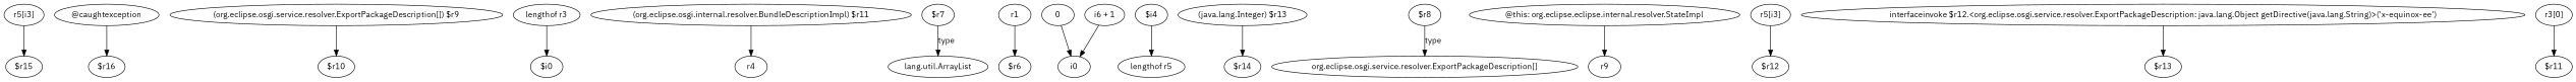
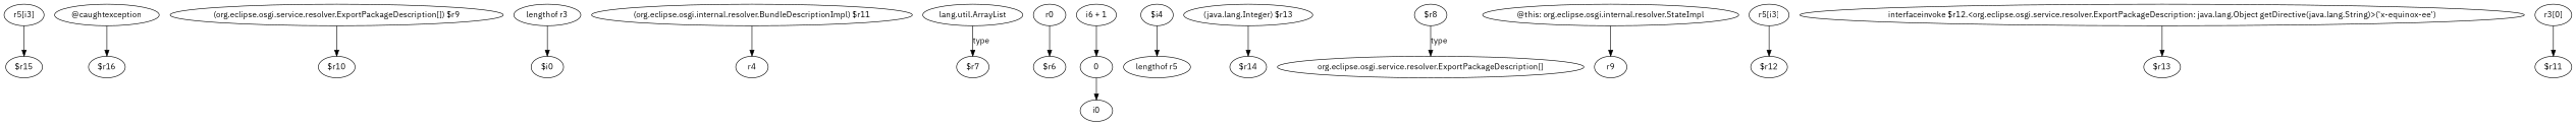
  digraph {
    fontname="IBM Plex Sans"
    node [fontname="IBM Plex Sans"]
    edge [fontname="IBM Plex Sans"]
    n1 [label="r5[i3]"]
    n2 [label="$r15"]
    n3 [label="@caughtexception"]
    n4 [label="$r16"]
    n5 [label="(org.eclipse.osgi.service.resolver.ExportPackageDescription[]) $r9"]
    n6 [label="$r10"]
    n7 [label="lengthof r3"]
    n8 [label="$i0"]
    n9 [label="(org.eclipse.osgi.internal.resolver.BundleDescriptionImpl) $r11"]
    n10 [label=r4]
    n11 [label="lang.util.ArrayList"]
    n12 [label="$r7"]
    n13 [label="$r6"]
-   n14 [label=r1]
+   n14 [label=r0]
    n15 [label=0]
    n16 [label=i0]
    n17 [label="lengthof r5"]
    n18 [label="$i4"]
    n19 [label="(java.lang.Integer) $r13"]
    n20 [label="$r14"]
    n21 [label="org.eclipse.osgi.service.resolver.ExportPackageDescription[]"]
    n22 [label="$r8"]
-   n23 [label="@this: org.eclipse.eclipse.internal.resolver.StateImpl"]
+   n23 [label="@this: org.eclipse.osgi.internal.resolver.StateImpl"]
    n24 [label=r9]
    n25 [label="r5[i3]"]
    n26 [label="$r12"]
    n27 [label="i6 + 1"]
    n28 [label="interfaceinvoke $r12.<org.eclipse.osgi.service.resolver.ExportPackageDescription: java.lang.Object getDirective(java.lang.String)>('x-equinox-ee')"]
    n29 [label="$r13"]
    n30 [label="r3[0]"]
    n31 [label="$r11"]
    n1 -> n2
    n3 -> n4
    n5 -> n6
    n7 -> n8
    n9 -> n10
-   n12 -> n11 [label=type]
+   n11 -> n12 [label=type]
    n14 -> n13
    n15 -> n16
    n18 -> n17
    n19 -> n20
    n22 -> n21 [label=type]
    n23 -> n24
    n25 -> n26
-   n27 -> n16
+   n27 -> n15
    n28 -> n29
    n30 -> n31
  }
